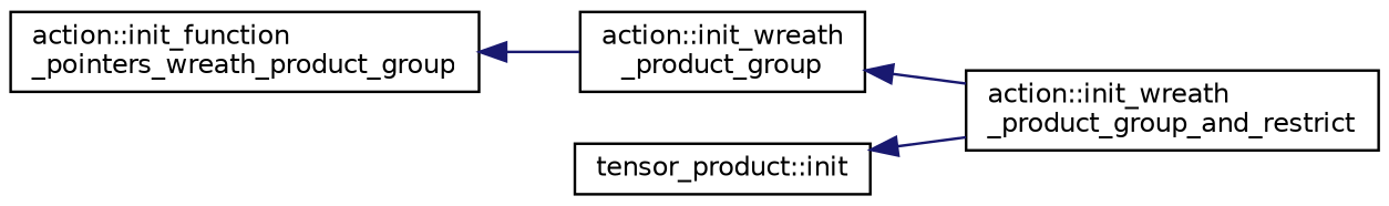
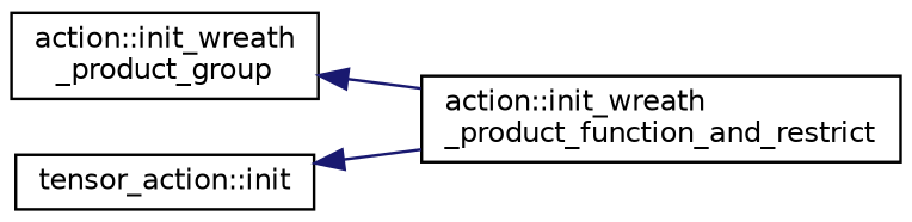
  digraph {
    rankdir=LR
    node [color=black fillcolor=white fontname=Helvetica fontsize=10 shape=record style=filled]
    edge [color=midnightblue dir=back fontname=Helvetica fontsize=10 labelfontname=Helvetica labelfontsize=10 style=solid]
-   n1 [height=0.2 label="action::init_function\l_pointers_wreath_product_group" width=0.4]
    n2 [height=0.2 label="action::init_wreath\l_product_group" width=0.4]
-   n3 [height=0.2 label="action::init_wreath\l_product_group_and_restrict" width=0.4]
-   n4 [height=0.2 label="tensor_product::init" width=0.4]
-   n1 -> n2
+   n3 [height=0.2 label="action::init_wreath\l_product_function_and_restrict" width=0.4]
+   n4 [height=0.2 label="tensor_action::init" width=0.4]
    n2 -> n3
    n4 -> n3
  }
